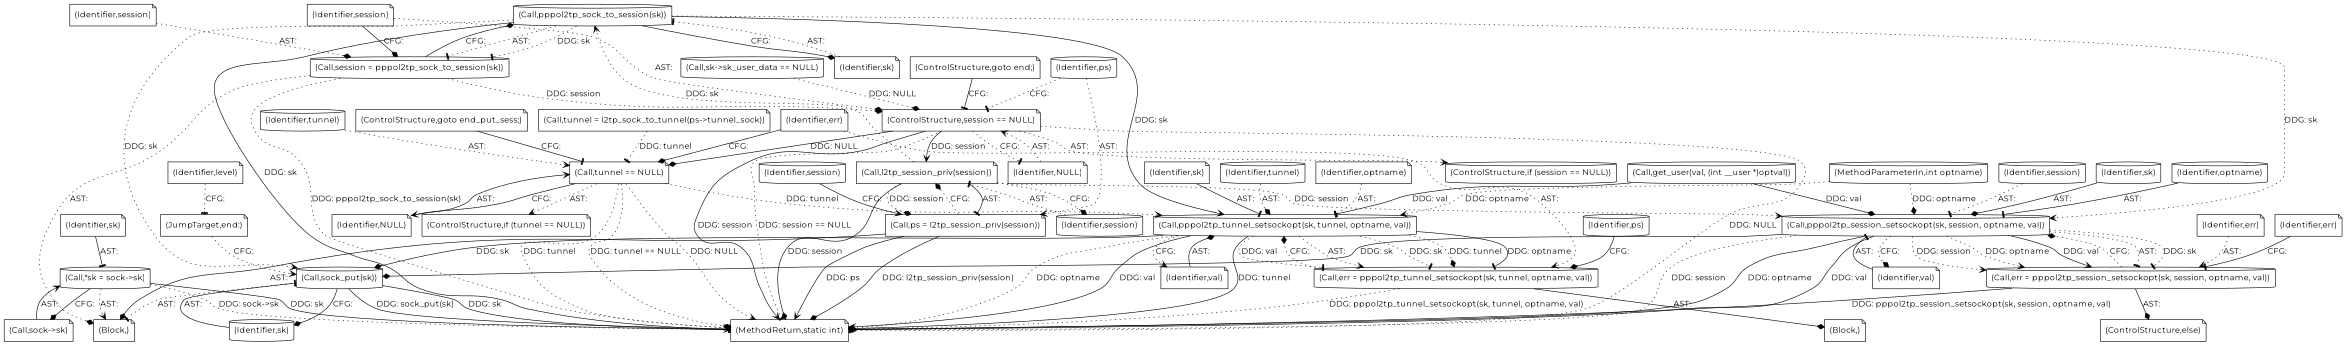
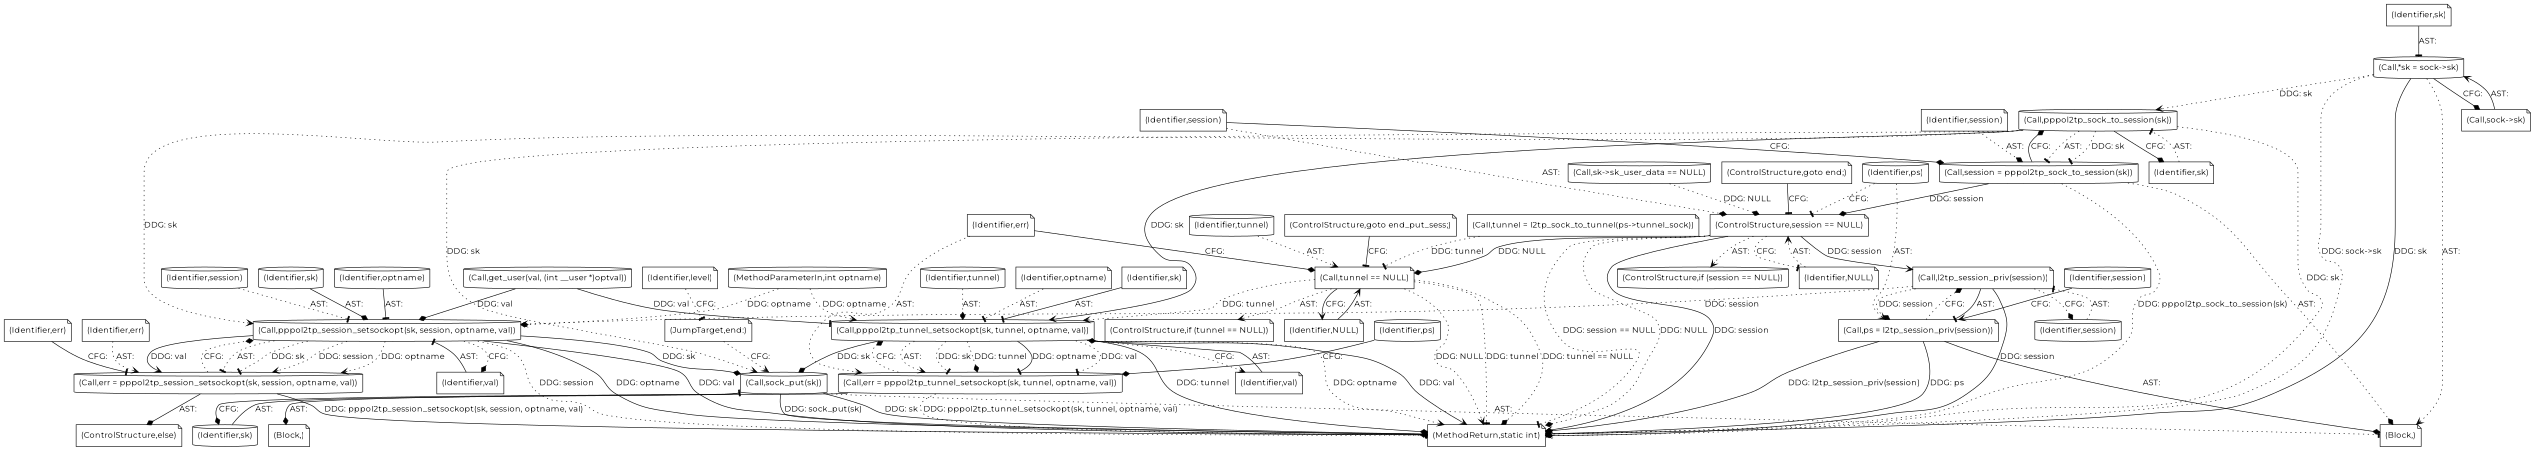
  digraph {
    fontname=Montserrat
    node [fontname=Montserrat shape=note]
    edge [arrowhead=tee fontname=Montserrat style=dotted]
    n1 [label="(Call,pppol2tp_sock_to_session(sk))" shape=cylinder]
    n2 [label="(Call,session = pppol2tp_sock_to_session(sk))" shape=cylinder]
    n3 [label="(Call,pppol2tp_session_setsockopt(sk, session, optname, val))" shape=cylinder]
    n4 [label="(Call,sock_put(sk))" shape=cylinder]
    n5 [label="(Call,pppol2tp_tunnel_setsockopt(sk, tunnel, optname, val))" shape=cylinder]
    n6 [label="(MethodReturn,static int)"]
    n7 [label="(Identifier,sk)"]
    n8 [label="(Block,)"]
    n9 [label="(ControlStructure,session == NULL)"]
    n10 [label="(Call,err = pppol2tp_session_setsockopt(sk, session, optname, val))" shape=cylinder]
    n11 [label="(Identifier,val)"]
    n12 [label="(Identifier,sk)" shape=cylinder]
    n13 [label="(Call,err = pppol2tp_tunnel_setsockopt(sk, tunnel, optname, val))" shape=cylinder]
    n14 [label="(Identifier,val)"]
    n15 [label="(Call,*sk = sock->sk)" shape=cylinder]
    n16 [label="(Call,sock->sk)"]
    n17 [label="(Call,l2tp_session_priv(session))"]
    n18 [label="(Call,tunnel == NULL)"]
    n19 [label="(ControlStructure,if (session == NULL))" shape=cylinder]
    n20 [label="(Identifier,NULL)"]
    n21 [label="(Call,ps = l2tp_session_priv(session))"]
    n22 [label="(Identifier,session)" shape=cylinder]
    n23 [label="(ControlStructure,if (tunnel == NULL))"]
    n24 [label="(Identifier,NULL)"]
    n25 [label="(ControlStructure,else)"]
    n26 [label="(Block,)"]
    n27 [label="(Identifier,err)"]
    n28 [label="(MethodParameterIn,int optname)" shape=cylinder]
    n29 [label="(Identifier,tunnel)" shape=cylinder]
    n30 [label="(Identifier,err)"]
    n31 [label="(JumpTarget,end:)"]
    n32 [label="(Call,sk->sk_user_data == NULL)" shape=cylinder]
    n33 [label="(Identifier,ps)" shape=cylinder]
    n34 [label="(Identifier,tunnel)" shape=cylinder]
    n35 [label="(Identifier,session)" shape=cylinder]
    n36 [label="(Identifier,optname)"]
    n37 [label="(ControlStructure,goto end_put_sess;)"]
    n38 [label="(Identifier,session)" shape=cylinder]
    n39 [label="(Identifier,session)"]
    n40 [label="(Identifier,ps)" shape=cylinder]
    n41 [label="(Identifier,sk)"]
    n42 [label="(Identifier,level)"]
    n43 [label="(ControlStructure,goto end;)"]
    n44 [label="(Identifier,sk)" shape=cylinder]
    n45 [label="(Identifier,err)"]
    n46 [label="(Identifier,sk)"]
    n47 [label="(Call,tunnel = l2tp_sock_to_tunnel(ps->tunnel_sock))"]
    n48 [label="(Identifier,optname)" shape=cylinder]
    n49 [label="(Call,get_user(val, (int __user *)optval))" shape=cylinder]
    n50 [label="(Identifier,session)"]
    n1 -> n2 [label="AST: "]
    n1 -> n2 [label="DDG: sk"]
    n1 -> n3 [arrowhead=vee label="DDG: sk"]
    n1 -> n4 [arrowhead=vee label="DDG: sk"]
    n1 -> n5 [arrowhead=vee label="DDG: sk" style=solid]
-   n1 -> n6 [arrowhead=vee label="DDG: sk" style=solid]
+   n1 -> n6 [arrowhead=vee label="DDG: sk"]
    n1 -> n7 [arrowhead=diamond label="CFG: " style=solid]
    n2 -> n1 [arrowhead=diamond label="CFG: " style=solid]
    n2 -> n6 [arrowhead=vee label="DDG: pppol2tp_sock_to_session(sk)"]
    n2 -> n8 [arrowhead=diamond label="AST: "]
-   n2 -> n9 [arrowhead=diamond label="DDG: session"]
+   n2 -> n9 [arrowhead=diamond label="DDG: session" style=solid]
    n3 -> n4 [arrowhead=diamond label="DDG: sk" style=solid]
    n3 -> n6 [label="DDG: session"]
    n3 -> n6 [label="DDG: optname" style=solid]
    n3 -> n6 [label="DDG: val" style=solid]
    n3 -> n10 [label="AST: "]
    n3 -> n10 [label="DDG: sk"]
    n3 -> n10 [arrowhead=vee label="DDG: session"]
    n3 -> n10 [arrowhead=vee label="DDG: optname"]
    n3 -> n10 [arrowhead=vee label="DDG: val" style=solid]
    n3 -> n11 [arrowhead=diamond label="CFG: "]
    n4 -> n6 [label="DDG: sock_put(sk)" style=solid]
    n4 -> n6 [label="DDG: sk" style=solid]
    n4 -> n8 [label="AST: "]
    n4 -> n12 [arrowhead=diamond label="CFG: " style=solid]
    n5 -> n4 [arrowhead=diamond label="DDG: sk" style=solid]
    n5 -> n6 [arrowhead=vee label="DDG: optname"]
    n5 -> n6 [arrowhead=vee label="DDG: val" style=solid]
    n5 -> n6 [arrowhead=diamond label="DDG: tunnel" style=solid]
    n5 -> n13 [arrowhead=vee label="AST: "]
    n5 -> n13 [label="DDG: sk"]
    n5 -> n13 [arrowhead=diamond label="DDG: tunnel"]
    n5 -> n13 [label="DDG: optname" style=solid]
    n5 -> n13 [label="DDG: val"]
    n5 -> n14 [arrowhead=vee label="CFG: "]
    n7 -> n1 [label="AST: "]
    n9 -> n6 [label="DDG: session == NULL"]
    n9 -> n6 [arrowhead=diamond label="DDG: NULL"]
    n9 -> n6 [arrowhead=vee label="DDG: session" style=solid]
    n9 -> n17 [arrowhead=vee label="DDG: session" style=solid]
    n9 -> n18 [arrowhead=diamond label="DDG: NULL" style=solid]
    n9 -> n19 [arrowhead=vee label="AST: "]
    n9 -> n20 [label="CFG: "]
    n10 -> n3 [arrowhead=diamond label="CFG: "]
    n10 -> n6 [label="DDG: pppol2tp_session_setsockopt(sk, session, optname, val)" style=solid]
    n10 -> n25 [arrowhead=diamond label="AST: " style=solid]
    n11 -> n3 [label="AST: " style=solid]
    n12 -> n4 [label="AST: " style=solid]
    n13 -> n5 [arrowhead=diamond label="CFG: "]
    n13 -> n6 [arrowhead=diamond label="DDG: pppol2tp_tunnel_setsockopt(sk, tunnel, optname, val)"]
    n13 -> n26 [arrowhead=diamond label="AST: " style=solid]
    n14 -> n5 [arrowhead=diamond label="AST: " style=solid]
-   n17 -> n1 [arrowhead=vee label="DDG: sk"]
+   n15 -> n1 [arrowhead=vee label="DDG: sk"]
    n15 -> n6 [label="DDG: sock->sk"]
    n15 -> n6 [label="DDG: sk" style=solid]
    n15 -> n8 [arrowhead=vee label="AST: "]
    n15 -> n16 [arrowhead=diamond label="CFG: " style=solid]
    n16 -> n15 [arrowhead=vee label="AST: " style=solid]
    n17 -> n3 [arrowhead=vee label="DDG: session"]
    n17 -> n6 [arrowhead=diamond label="DDG: session" style=solid]
    n17 -> n21 [label="AST: " style=solid]
    n17 -> n21 [arrowhead=diamond label="DDG: session"]
    n17 -> n22 [arrowhead=diamond label="CFG: "]
    n18 -> n5 [arrowhead=vee label="DDG: tunnel"]
    n18 -> n6 [label="DDG: tunnel"]
    n18 -> n6 [arrowhead=diamond label="DDG: tunnel == NULL"]
    n18 -> n6 [arrowhead=vee label="DDG: NULL"]
    n18 -> n23 [arrowhead=vee label="AST: "]
    n18 -> n24 [arrowhead=vee label="CFG: " style=solid]
    n20 -> n9 [arrowhead=vee label="AST: "]
    n21 -> n6 [arrowhead=vee label="DDG: ps" style=solid]
    n21 -> n6 [arrowhead=diamond label="DDG: l2tp_session_priv(session)" style=solid]
    n21 -> n8 [arrowhead=diamond label="AST: " style=solid]
    n21 -> n17 [arrowhead=diamond label="CFG: "]
    n22 -> n17 [label="AST: "]
    n24 -> n18 [arrowhead=vee label="AST: " style=solid]
    n27 -> n13 [arrowhead=vee label="AST: "]
    n27 -> n18 [arrowhead=diamond label="CFG: " style=solid]
    n28 -> n3 [arrowhead=diamond label="DDG: optname"]
    n28 -> n5 [arrowhead=vee label="DDG: optname"]
    n29 -> n18 [arrowhead=vee label="AST: "]
    n30 -> n10 [arrowhead=vee label="AST: "]
    n31 -> n4 [arrowhead=vee label="CFG: "]
    n32 -> n9 [arrowhead=diamond label="DDG: NULL"]
    n33 -> n9 [label="CFG: "]
    n33 -> n21 [arrowhead=vee label="AST: "]
    n34 -> n5 [arrowhead=diamond label="AST: "]
    n35 -> n3 [label="AST: "]
    n36 -> n5 [label="AST: "]
    n37 -> n18 [label="CFG: " style=solid]
    n38 -> n21 [arrowhead=vee label="CFG: " style=solid]
    n39 -> n2 [arrowhead=diamond label="CFG: " style=solid]
    n39 -> n9 [arrowhead=diamond label="AST: "]
    n40 -> n13 [arrowhead=diamond label="CFG: " style=solid]
    n41 -> n5 [label="AST: " style=solid]
    n42 -> n31 [label="CFG: "]
    n43 -> n9 [label="CFG: " style=solid]
    n44 -> n3 [arrowhead=diamond label="AST: " style=solid]
    n45 -> n10 [label="CFG: " style=solid]
    n46 -> n15 [label="AST: " style=solid]
    n47 -> n18 [label="DDG: tunnel"]
    n48 -> n3 [label="AST: " style=solid]
    n49 -> n3 [arrowhead=diamond label="DDG: val" style=solid]
    n49 -> n5 [label="DDG: val" style=solid]
    n50 -> n2 [arrowhead=diamond label="AST: "]
  }
